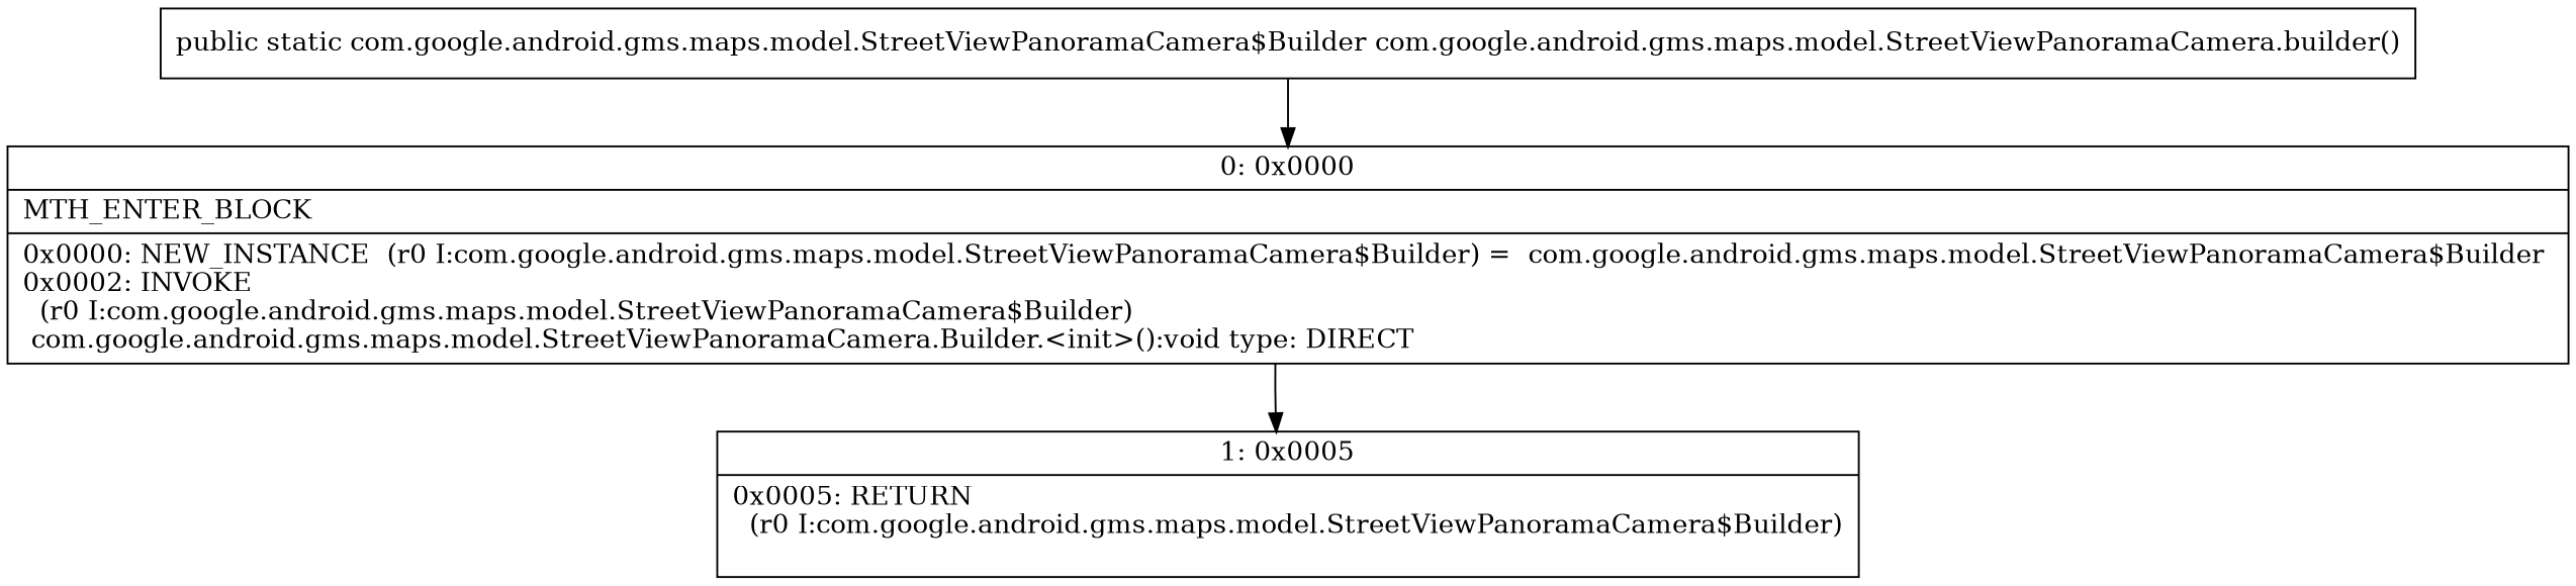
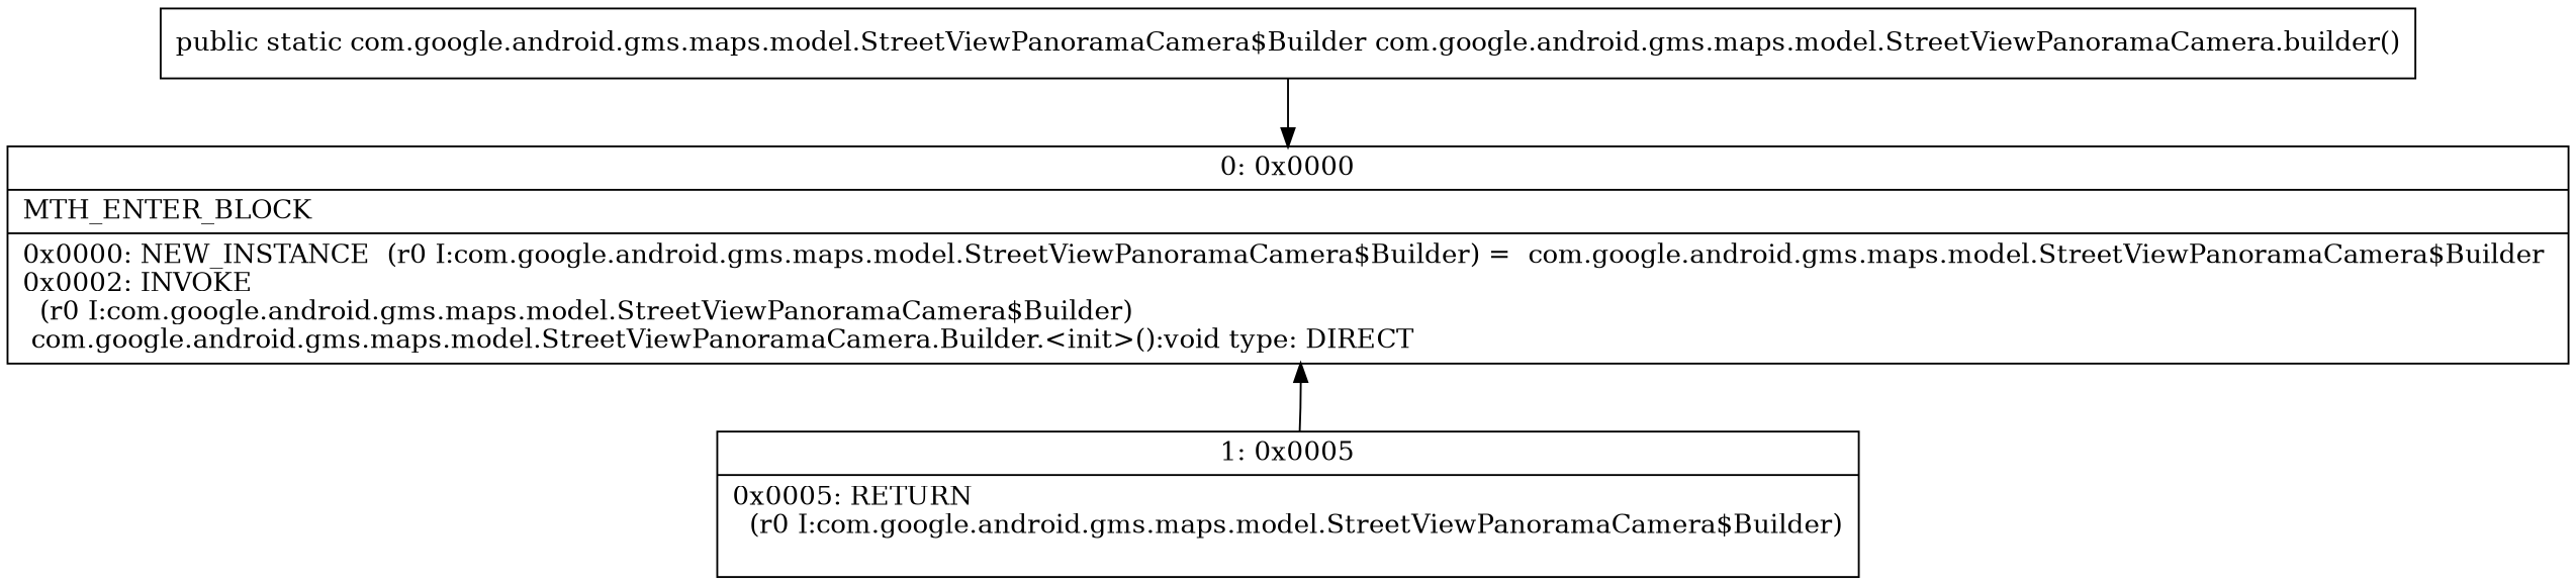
  digraph {
    node [shape=record]
    n1 [label="{0\:\ 0x0000|MTH_ENTER_BLOCK\l|0x0000: NEW_INSTANCE  (r0 I:com.google.android.gms.maps.model.StreetViewPanoramaCamera$Builder) =  com.google.android.gms.maps.model.StreetViewPanoramaCamera$Builder \l0x0002: INVOKE  \l  (r0 I:com.google.android.gms.maps.model.StreetViewPanoramaCamera$Builder)\l com.google.android.gms.maps.model.StreetViewPanoramaCamera.Builder.\<init\>():void type: DIRECT \l}"]
    n2 [label="{1\:\ 0x0005|0x0005: RETURN  \l  (r0 I:com.google.android.gms.maps.model.StreetViewPanoramaCamera$Builder)\l \l}"]
    n3 [label="{public static com.google.android.gms.maps.model.StreetViewPanoramaCamera$Builder com.google.android.gms.maps.model.StreetViewPanoramaCamera.builder() }"]
-   n1 -> n2
+   n2 -> n1
    n3 -> n1
  }
